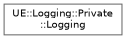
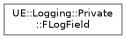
  digraph {
    rankdir=LR
-   n1 [color=grey40 fillcolor=white fontname=Helvetica fontsize=10 height=0.2 label="UE::Logging::Private\l::Logging" shape=box style=filled width=0.4]
+   n1 [color=grey40 fillcolor=white fontname=Helvetica fontsize=10 height=0.2 label="UE::Logging::Private\l::FLogField" shape=box style=filled width=0.4]
  }
